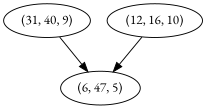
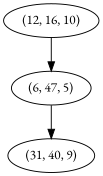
  digraph {
    fontname="EB Garamond"
    node [fontname="EB Garamond"]
    edge [fontname="EB Garamond"]
    "(6, 47, 5)"
    "(31, 40, 9)"
    "(12, 16, 10)"
-   "(31, 40, 9)" -> "(6, 47, 5)"
+   "(6, 47, 5)" -> "(31, 40, 9)"
    "(12, 16, 10)" -> "(6, 47, 5)"
  }
